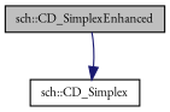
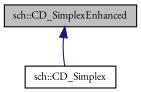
  digraph {
    fontname="EB Garamond"
    node [color=black fontname="EB Garamond" fontsize=10 shape=record style=filled]
    n1 [fillcolor=grey75 fontcolor=black height=0.2 label="sch::CD_SimplexEnhanced" width=0.4]
    n2 [fillcolor=white height=0.2 label="sch::CD_Simplex" width=0.4]
-   n2 -> n1 [color=midnightblue dir=back fontname="EB Garamond" fontsize=10 labelfontname=Helvetica labelfontsize=10 style=solid]
+   n1 -> n2 [color=midnightblue dir=back fontname="EB Garamond" fontsize=10 labelfontname=Helvetica labelfontsize=10 style=solid]
  }
